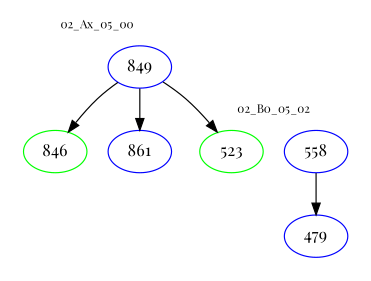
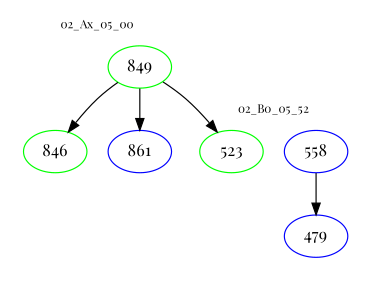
  digraph {
    fontname="Playfair Display"
    node [color=blue fontname="Playfair Display"]
    edge [color=black fontname="Playfair Display"]
-   n1 [label=849]
+   n1 [color=green label=849]
    n2 [color=green label=846]
    n3 [label=861]
    n4 [label=558]
    n5 [label=479]
    n6 [color=green label=523]
    subgraph cluster_1 {
      color=white
      fontsize=10
      label="02_Ax_05_00"
      n1
      n2
      n3
    }
    subgraph cluster_2 {
      color=white
      fontsize=10
-     label="02_B0_05_02"
+     label="02_B0_05_52"
      n4
      n5
      n6
    }
    n1 -> n2
    n1 -> n3
    n1 -> n6
    n4 -> n5
  }
